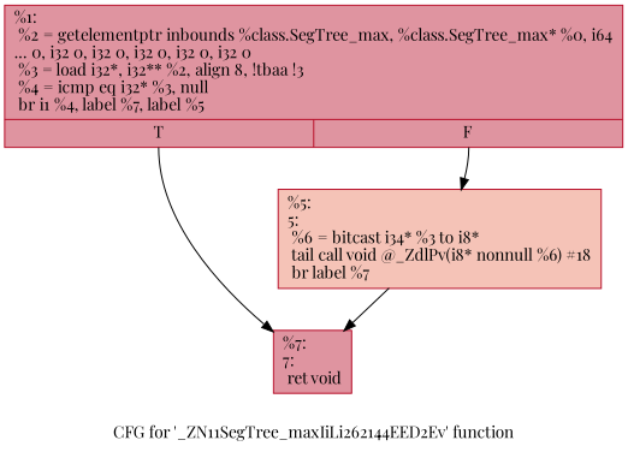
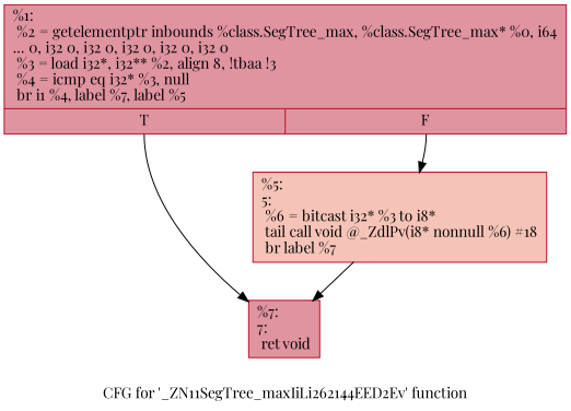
  digraph {
    label="CFG for '_ZN11SegTree_maxIiLi262144EED2Ev' function"
    fontname="Playfair Display"
    node [color="#b70d28ff" fillcolor="#b70d2870" shape=record style=filled fontname="Playfair Display"]
    edge [fontname="Playfair Display"]
    n1 [label="{%1:\l  %2 = getelementptr inbounds %class.SegTree_max, %class.SegTree_max* %0, i64\l... 0, i32 0, i32 0, i32 0, i32 0, i32 0\l  %3 = load i32*, i32** %2, align 8, !tbaa !3\l  %4 = icmp eq i32* %3, null\l  br i1 %4, label %7, label %5\l|{<s0>T|<s1>F}}"]
    n2 [label="{%7:\l7:                                                \l  ret void\l}"]
-   n3 [fillcolor="#e8765c70" label="{%5:\l5:                                                \l  %6 = bitcast i34* %3 to i8*\l  tail call void @_ZdlPv(i8* nonnull %6) #18\l  br label %7\l}"]
+   n3 [fillcolor="#e8765c70" label="{%5:\l5:                                                \l  %6 = bitcast i32* %3 to i8*\l  tail call void @_ZdlPv(i8* nonnull %6) #18\l  br label %7\l}"]
    n1 -> n2 [tailport=s0]
    n1 -> n3 [tailport=s1]
    n3 -> n2
  }
